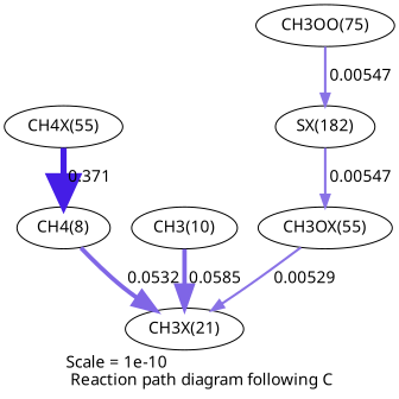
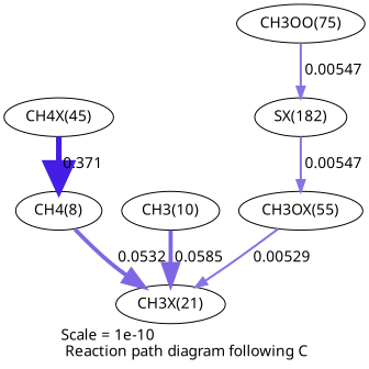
  digraph {
    fontname="Noto Sans"
    label="Scale = 1e-10\l Reaction path diagram following C"
    node [fontname="Noto Sans"]
    edge [arrowsize=1.03 color="0.7, 0.505, 0.9" fontname="Noto Sans" penwidth=2.07]
-   n1 [label="CH4X(55)"]
+   n1 [label="CH4X(45)"]
    n2 [label="CH4(8)"]
    n3 [label="CH3X(21)"]
    n4 [label="CH3(10)"]
    n5 [label="CH3OX(55)"]
    n6 [label="CH3OO(75)"]
    n7 [label="SX(182)"]
    n1 -> n2 [arrowsize=2.63 color="0.7, 0.871, 0.9" label=" 0.371" penwidth=5.25]
    n2 -> n3 [arrowsize=1.89 color="0.7, 0.553, 0.9" label=" 0.0532" penwidth=3.78]
    n4 -> n3 [arrowsize=1.93 color="0.7, 0.558, 0.9" label=" 0.0585" penwidth=3.86]
    n5 -> n3 [arrowsize=1.02 label=" 0.00529" penwidth=2.04]
    n6 -> n7 [label=" 0.00547"]
    n7 -> n5 [label=" 0.00547"]
  }
